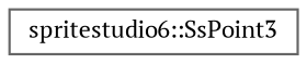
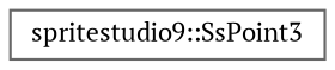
  digraph {
    rankdir=LR
    fontname="PT Serif"
-   n1 [color=grey40 fillcolor=white fontname="PT Serif" fontsize=10 height=0.2 label="spritestudio6::SsPoint3" shape=box style=filled width=0.4]
+   n1 [color=grey40 fillcolor=white fontname="PT Serif" fontsize=10 height=0.2 label="spritestudio9::SsPoint3" shape=box style=filled width=0.4]
  }
